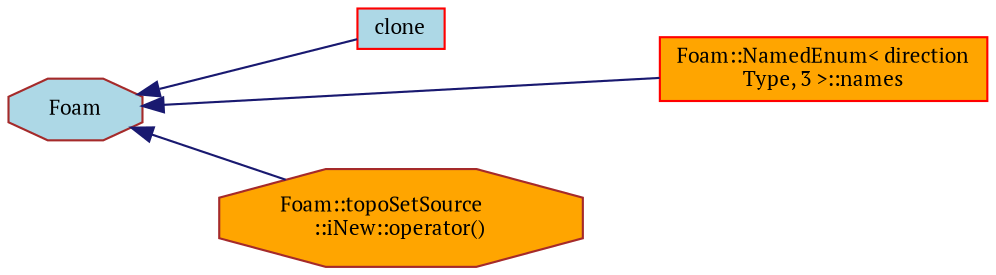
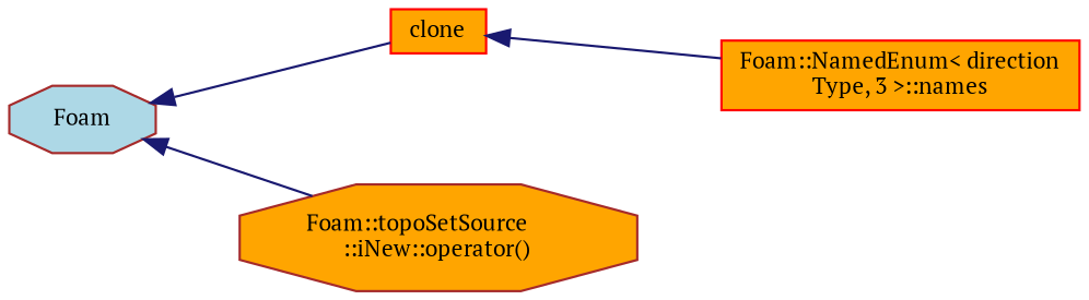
  digraph {
    fontname="PT Serif"
    rankdir=LR
    node [color=brown fillcolor=lightblue fontname="PT Serif" fontsize=10 shape=octagon style=filled]
    edge [color=midnightblue dir=back fontname="PT Serif" fontsize=10 labelfontname=Helvetica labelfontsize=10 style=solid]
    n1 [fontcolor=black height=0.2 label=Foam width=0.4]
-   n2 [color=red height=0.2 label=clone shape=box width=0.4]
+   n2 [color=red fillcolor=orange height=0.2 label=clone shape=box width=0.4]
    n3 [color=red fillcolor=orange height=0.2 label="Foam::NamedEnum\< direction\lType, 3 \>::names" shape=box width=0.4]
    n4 [fillcolor=orange height=0.2 label="Foam::topoSetSource\l::iNew::operator()" width=0.4]
    n1 -> n2
-   n1 -> n3
+   n2 -> n3
    n1 -> n4
  }
